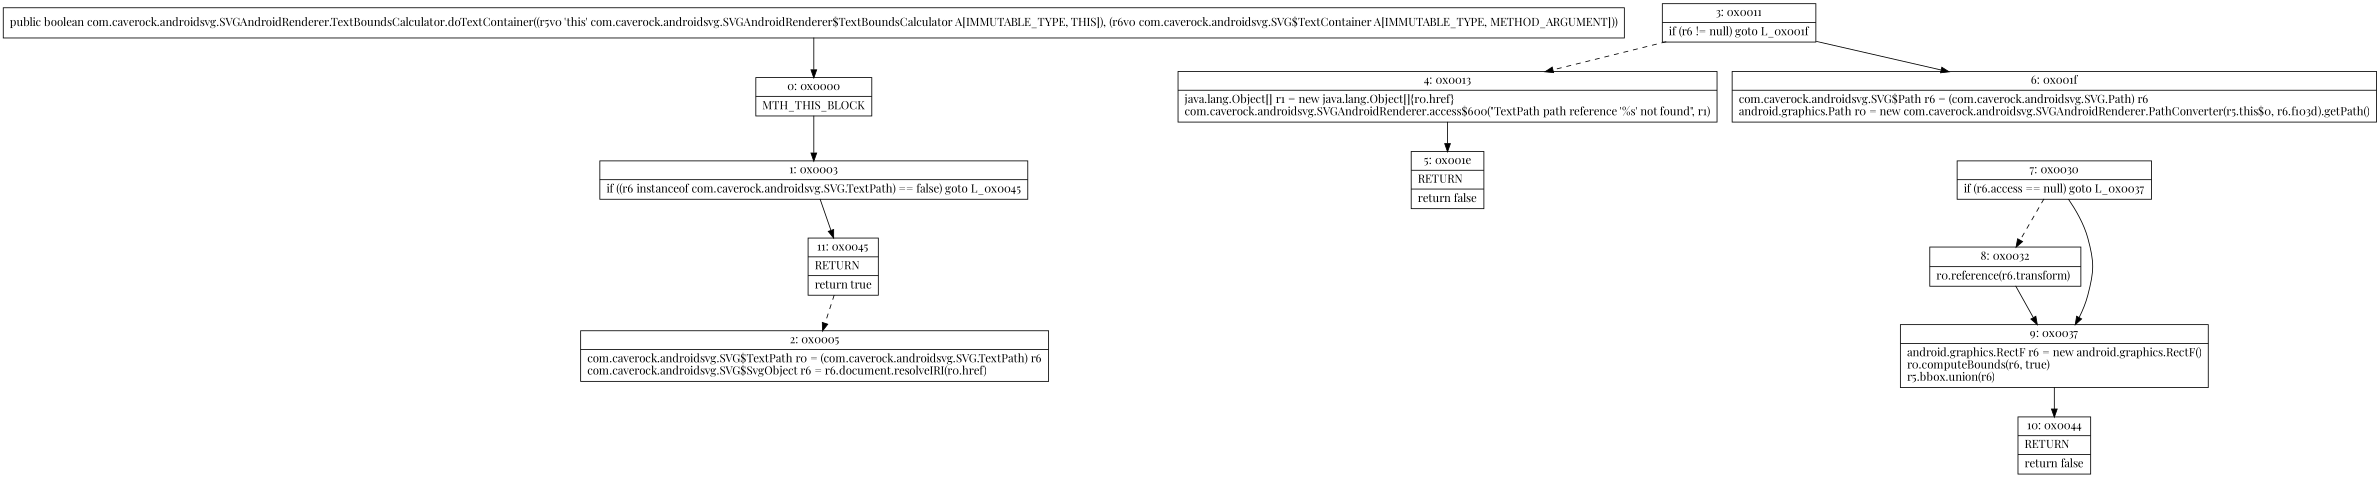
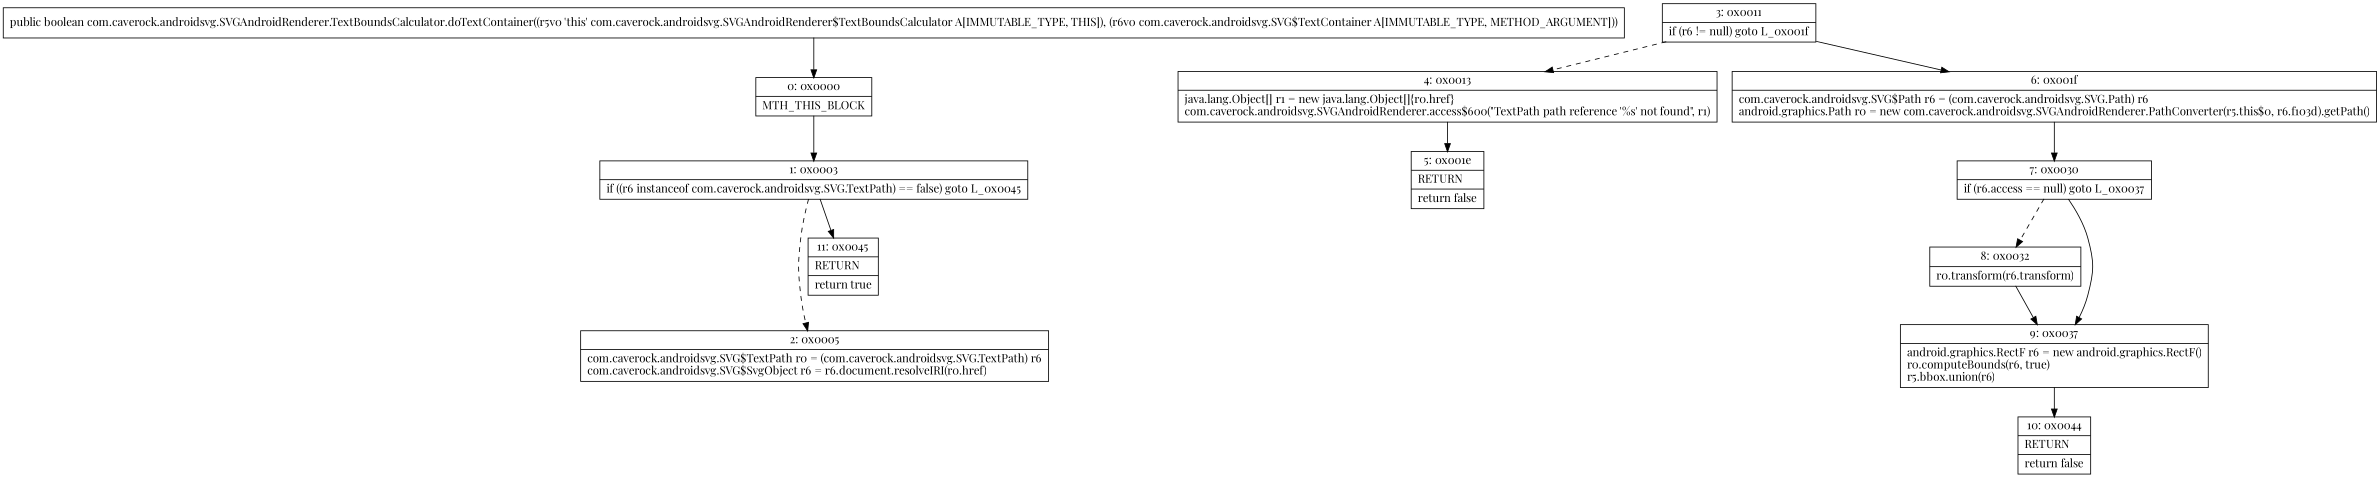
  digraph {
    fontname="Playfair Display"
    node [fontname="Playfair Display" shape=record]
    edge [fontname="Playfair Display"]
    n1 [label="{0\:\ 0x0000|MTH_THIS_BLOCK\l}"]
    n2 [label="{1\:\ 0x0003|if ((r6 instanceof com.caverock.androidsvg.SVG.TextPath) == false) goto L_0x0045\l}"]
    n3 [label="{2\:\ 0x0005|com.caverock.androidsvg.SVG$TextPath r0 = (com.caverock.androidsvg.SVG.TextPath) r6\lcom.caverock.androidsvg.SVG$SvgObject r6 = r6.document.resolveIRI(r0.href)\l}"]
    n4 [label="{11\:\ 0x0045|RETURN\l|return true\l}"]
    n5 [label="{3\:\ 0x0011|if (r6 != null) goto L_0x001f\l}"]
    n6 [label="{4\:\ 0x0013|java.lang.Object[] r1 = new java.lang.Object[]\{r0.href\}\lcom.caverock.androidsvg.SVGAndroidRenderer.access$600(\"TextPath path reference '%s' not found\", r1)\l}"]
    n7 [label="{6\:\ 0x001f|com.caverock.androidsvg.SVG$Path r6 = (com.caverock.androidsvg.SVG.Path) r6\landroid.graphics.Path r0 = new com.caverock.androidsvg.SVGAndroidRenderer.PathConverter(r5.this$0, r6.f103d).getPath()\l}"]
    n8 [label="{5\:\ 0x001e|RETURN\l|return false\l}"]
    n9 [label="{7\:\ 0x0030|if (r6.access == null) goto L_0x0037\l}"]
-   n10 [label="{8\:\ 0x0032|r0.reference(r6.transform)\l}"]
+   n10 [label="{8\:\ 0x0032|r0.transform(r6.transform)\l}"]
    n11 [label="{9\:\ 0x0037|android.graphics.RectF r6 = new android.graphics.RectF()\lr0.computeBounds(r6, true)\lr5.bbox.union(r6)\l}"]
    n12 [label="{10\:\ 0x0044|RETURN\l|return false\l}"]
    n13 [label="{public boolean com.caverock.androidsvg.SVGAndroidRenderer.TextBoundsCalculator.doTextContainer((r5v0 'this' com.caverock.androidsvg.SVGAndroidRenderer$TextBoundsCalculator A[IMMUTABLE_TYPE, THIS]), (r6v0 com.caverock.androidsvg.SVG$TextContainer A[IMMUTABLE_TYPE, METHOD_ARGUMENT])) }"]
    n1 -> n2
-   n4 -> n3 [style=dashed]
+   n2 -> n3 [style=dashed]
    n2 -> n4
    n5 -> n6 [style=dashed]
    n5 -> n7
    n6 -> n8
+   n7 -> n9
    n9 -> n10 [style=dashed]
    n9 -> n11
    n10 -> n11
    n11 -> n12
    n13 -> n1
  }
